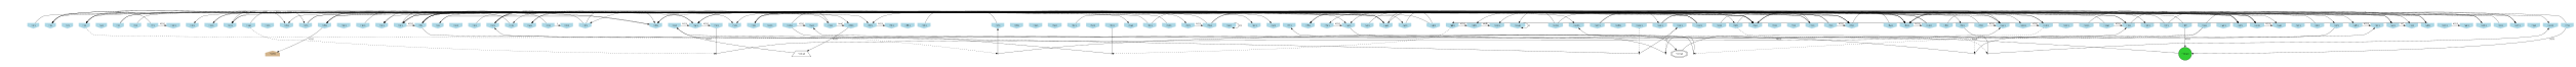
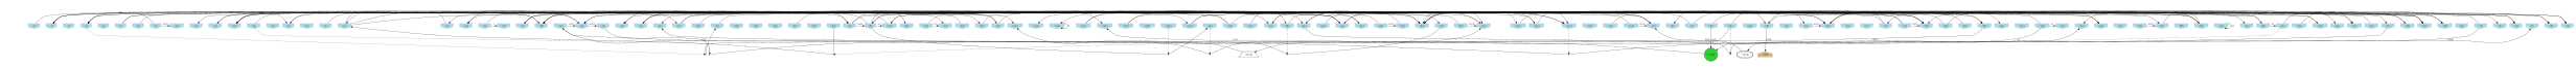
  digraph {
    fontname="Playfair Display"
    node [fontname="Playfair Display" shape=invhouse style=filled color=lightblue]
    edge [fontname="Playfair Display"]
    rankInputs [shape=circle style=invisible color=""]
    n2 [label="#0:1"]
    n3 [label="#1:1"]
    n4 [label="#2:1"]
    n5 [label="#3:1"]
    n6 [label="#4:1"]
    n7 [label="#5:1"]
    n8 [label="#6:1"]
    n9 [label="#7:1"]
    n10 [label="#8:1"]
    n11 [label="#9:1"]
    n12 [label="#10:1"]
    n13 [label="#11:1"]
    n14 [label="#12:1"]
    n15 [label="#13:1"]
    n16 [label="#14:1"]
    n17 [label="#15:1"]
    n18 [label="#16:1"]
    n19 [label="#17:1"]
    n20 [label="#18:1"]
    n21 [label="#19:1"]
    n22 [label="#20:1"]
    n23 [label="#21:1"]
    n24 [label="#22:1"]
    n25 [label="#23:1"]
    n26 [label="#24:1"]
    n27 [label="#25:1"]
    n28 [label="#26:1"]
    n29 [label="#27:1"]
    n30 [label="#28:1"]
    n31 [label="#29:1"]
    n32 [label="#30:1"]
    n33 [label="#31:1"]
    n34 [label="#32:1"]
    n35 [label="#33:1"]
    n36 [label="#34:1"]
    n37 [label="#35:1"]
    n38 [label="#36:1"]
    n39 [label="#37:1"]
    n40 [label="#38:5"]
    n41 [label="#39:1"]
    n42 [label="#40:1"]
    n43 [label="#41:1"]
    n44 [label="#42:1"]
    n45 [label="#43:1"]
    n46 [label="#44:1"]
    n47 [label="#45:1"]
    n48 [label="#46:1"]
    n49 [label="#47:1"]
    n50 [label="#48:1"]
    n51 [label="#49:1"]
    n52 [label="#50:1"]
    n53 [label="#51:1"]
    n54 [label="#52:1"]
    n55 [label="#53:1"]
    n56 [label="#54:1"]
    n57 [label="#55:1"]
    n58 [label="#56:1"]
    n59 [label="#57:1"]
    n60 [label="#58:1"]
    n61 [label="#59:1"]
    n62 [label="#60:1"]
    n63 [label="#61:1"]
    n64 [label="#62:1"]
    n65 [label="#63:1"]
    n66 [label="#64:1"]
    n67 [label="#65:1"]
    n68 [label="#66:1"]
    n69 [label="#67:1"]
    n70 [label="#68:1"]
    n71 [label="#69:1"]
    n72 [label="#70:1"]
    n73 [label="#71:1"]
    n74 [label="#72:1"]
    n75 [label="#73:1"]
    n76 [label="#74:1"]
    n77 [label="#75:1"]
    n78 [label="#76:1"]
    n79 [label="#77:1"]
    n80 [label="#78:1"]
    n81 [label="#79:1"]
    n82 [label="#80:1"]
    n83 [label="#81:1"]
    n84 [label="#82:1"]
    n85 [label="#83:1"]
    n86 [label="#84:1"]
    n87 [label="#85:1"]
    n88 [label="#86:1"]
    n89 [label="#87:1"]
    n90 [label="#88:1"]
    n91 [label="#89:1"]
    n92 [label="#90:1"]
    n93 [label="#91:1"]
    n94 [label="#92:1"]
    n95 [label="#93:1"]
    n96 [label="#94:1"]
    n97 [label="#95:1"]
    n98 [label="#96:1"]
    n99 [label="#97:1"]
    n100 [label="#98:1"]
    n101 [label="#99:1"]
    n102 [label="#100:1"]
    n103 [label="#101:1"]
    n104 [label="#102:1"]
    n105 [label="#103:1"]
    n106 [label="#104:1"]
    n107 [label="#105:1"]
    n108 [label="#106:1"]
    n109 [label="#107:1"]
    n110 [label="#108:1"]
    n111 [label="#109:1"]
    n112 [label="#110:1"]
    n113 [label="#111:1"]
    n114 [label="#112:1"]
    n115 [label="#113:1"]
+   n116 [label="#114:1"]
    n117 [label="#115:1"]
    n118 [label="#116:1"]
    n119 [label="#117:1"]
    n120 [label="#118:1"]
    n121 [label="#120:1"]
    n122 [label="#121:1"]
    n123 [label="#122:1"]
    n124 [label="#123:1"]
    n125 [label="#124:1"]
    n126 [label="#125:1"]
    n127 [label="#126:1"]
    n128 [label="#127:1"]
    rankOutputs [shape=circle style=invisible color=""]
    n130 [color=tan label="#128:1" shape=house]
    134 [shape=point style="" color=""]
    138 [shape=point style="" color=""]
    140 [shape=point style="" color=""]
    135 [shape=point style="" color=""]
    n135 [fillcolor=limegreen label="#131:49" shape=circle color=""]
    133 [shape=point style="" color=""]
    137 [shape=point style="" color=""]
    136 [shape=point style="" color=""]
    n139 [label="#129:49" shape=trapezium style="" color=""]
    139 [shape=point style="" color=""]
    n141 [label="#130:49" shape=doubleoctagon style="" color=""]
    subgraph sub_1 {
      rank=same
      rankdir=TB
      rankInputs
      n2
      n3
      n4
      n5
      n6
      n7
      n8
      n9
      n10
      n11
      n12
      n13
      n14
      n15
      n16
      n17
      n18
      n19
      n20
      n21
      n22
      n23
      n24
      n25
      n26
      n27
      n28
      n29
      n30
      n31
      n32
      n33
      n34
      n35
      n36
      n37
      n38
      n39
      n40
      n41
      n42
      n43
      n44
      n45
      n46
      n47
      n48
      n49
      n50
      n51
      n52
      n53
      n54
      n55
      n56
      n57
      n58
      n59
      n60
      n61
      n62
      n63
      n64
      n65
      n66
      n67
      n68
      n69
      n70
      n71
      n72
      n73
      n74
      n75
      n76
      n77
      n78
      n79
      n80
      n81
      n82
      n83
      n84
      n85
      n86
      n87
      n88
      n89
      n90
      n91
      n92
      n93
      n94
      n95
      n96
      n97
      n98
      n99
      n100
      n101
      n102
      n103
      n104
      n105
      n106
      n107
      n108
      n109
      n110
      n111
      n112
      n113
      n114
      n115
+     n116
      n117
      n118
      n119
      n120
      n121
      n122
      n123
      n124
      n125
      n126
      n127
      n128
    }
    subgraph sub_2 {
      rank=same
      rankdir=TB
      rankOutputs
      n130
    }
    rankInputs -> n2 [style=invis]
    rankInputs -> rankOutputs [color=invis]
    n2 -> n3 [style=invis]
    n2 -> n29 [label=1]
    n3 -> n4 [style=invis]
    n3 -> n47 [label=3]
    n4 -> n5 [style=invis]
    n5 -> n6 [style=invis]
    n5 -> n119 [label=31]
    n5 -> 134 [style=dashed]
    n6 -> n7 [style=invis]
    n7 -> n8 [style=invis]
    n7 -> n71 [label=3]
    n7 -> n96 [label=65535]
    n8 -> n9 [style=invis]
    n8 -> n36 [label=7]
    n9 -> n5 [label=4095]
    n9 -> n10 [style=invis]
    n9 -> n22 [label=65535]
    n10 -> n11 [style=invis]
    n10 -> n20 [label=15]
    n10 -> n66 [label=65535]
    n10 -> n101 [label=4095]
    n10 -> n103 [label=31]
    n10 -> 138 [dir=none]
    n11 -> n12 [style=invis]
    n11 -> n20 [label=65535]
    n12 -> n13 [style=invis]
    n13 -> n14 [style=invis]
    n13 -> n104 [label=65535]
    n14 -> n15 [style=invis]
    n14 -> n57 [label=65535]
    n14 -> n83 [label=65535]
    n14 -> n88 [label=16383]
    n15 -> n16 [style=invis]
    n15 -> n24 [label=3]
    n16 -> n17 [style=invis]
    n17 -> n18 [style=invis]
    n17 -> n18 [label=3]
    n17 -> n34 [label=65535]
    n18 -> n19 [style=invis]
    n19 -> n20 [style=invis]
    n19 -> n33 [label=63]
    n19 -> n85 [label=65535]
    n20 -> n5 [label=65535]
    n20 -> n21 [style=invis]
    n21 -> n22 [style=invis]
    n21 -> n36 [label=65535]
    n21 -> 140 [dir=none]
    n22 -> n23 [style=invis]
    n23 -> n24 [style=invis]
    n24 -> n25 [style=invis]
    n24 -> n28 [label=7]
+   n25 -> n11 [label=2047]
    n25 -> n26 [style=invis]
    n25 -> n89 [label=65535]
    n26 -> n27 [style=invis]
    n26 -> n46 [label=32767]
    n26 -> 135 [style=dashed]
    n27 -> n28 [style=invis]
    n28 -> n29 [style=invis]
    n29 -> n30 [style=invis]
    n29 -> n54 [label=1]
    n29 -> n108 [label=65535]
    n30 -> n31 [style=invis]
    n30 -> n128 [label=3]
    n30 -> n130 [label=65535]
    n31 -> n32 [style=invis]
    n32 -> n33 [style=invis]
    n32 -> n71 [label=65535]
    n33 -> n34 [style=invis]
    n34 -> n10 [label=65535]
    n34 -> n35 [style=invis]
    n34 -> n44 [label=127]
-   n34 -> n71 [label=65535]
+   n34 -> n32 [label=65535]
    n35 -> n36 [style=invis]
    n36 -> n16 [label=16383]
    n36 -> n37 [style=invis]
    n36 -> n53 [label=65535]
    n37 -> n19 [label=65535]
    n37 -> n38 [style=invis]
    n37 -> n103 [label=31]
    n38 -> n39 [style=invis]
    n39 -> n40 [style=invis]
    n39 -> n82 [label=65535]
    n39 -> n127 [label=1023]
    n40 -> n30 [label=65535]
    n40 -> n41 [style=invis]
    n40 -> n135 [label=65535]
    n41 -> n42 [style=invis]
    n41 -> n119 [label=127]
    n41 -> 134 [dir=none]
    n41 -> 133 [style=dashed]
    n42 -> n43 [style=invis]
    n43 -> n35 [label=127]
    n43 -> n44 [style=invis]
    n44 -> n45 [style=invis]
    n44 -> 133 [dir=none]
    n45 -> n46 [style=invis]
    n45 -> n128 [label=255]
    n46 -> n15 [label=65535]
    n46 -> n20 [label=7]
    n46 -> n37 [label=511]
    n46 -> n47 [style=invis]
    n47 -> n43 [label=127]
    n47 -> n48 [style=invis]
    n48 -> n36 [label=65535]
    n48 -> n49 [style=invis]
    n48 -> n81 [label=65535]
    n49 -> n50 [style=invis]
    n49 -> n120 [label=65535]
    n49 -> 137 [style=dashed]
    n50 -> n25 [label=65535]
    n50 -> n49 [label=511]
    n50 -> n51 [style=invis]
    n51 -> n52 [style=invis]
    n52 -> n3 [label=15]
    n52 -> n53 [style=invis]
    n53 -> n54 [style=invis]
    n53 -> 135 [dir=none]
    n54 -> n55 [style=invis]
    n55 -> n56 [style=invis]
    n55 -> n69 [label=65535]
    n55 -> n85 [label=65535]
    n56 -> n57 [style=invis]
    n57 -> n34 [label=127]
    n57 -> n58 [style=invis]
    n57 -> n88 [label=2047]
    n58 -> n59 [style=invis]
    n58 -> n93 [label=65535]
    n59 -> n33 [label=65535]
    n59 -> n60 [style=invis]
    n60 -> n61 [style=invis]
    n61 -> n62 [style=invis]
    n62 -> n63 [style=invis]
    n63 -> n64 [style=invis]
    n63 -> n112 [label=1]
    n64 -> n65 [style=invis]
    n65 -> n66 [style=invis]
    n65 -> 137 [dir=none]
    n66 -> n67 [style=invis]
    n67 -> n28 [label=255]
    n67 -> n68 [style=invis]
    n67 -> n71 [label=65535]
    n68 -> n25 [label=65535]
    n68 -> n69 [style=invis]
    n69 -> n70 [style=invis]
    n69 -> n91 [label=65535]
    n70 -> n71 [style=invis]
    n70 -> n101 [label=65535]
    n70 -> 136 [style=dashed]
    n71 -> n72 [style=invis]
    n71 -> n99 [label=65535]
    n71 -> n100 [label=65535]
    n72 -> n73 [style=invis]
    n73 -> n74 [style=invis]
    n74 -> n3 [label=65535]
    n74 -> n71 [label=63]
    n74 -> n75 [style=invis]
    n75 -> n76 [style=invis]
    n75 -> n85 [label=65535]
    n75 -> n105 [label=65535]
    n75 -> n106 [label=65535]
    n76 -> n77 [style=invis]
    n77 -> n36 [label=65535]
    n77 -> n78 [style=invis]
    n77 -> n135 [label=32767]
    n78 -> n79 [style=invis]
    n79 -> n80 [style=invis]
    n80 -> n81 [style=invis]
    n81 -> n44 [label=65535]
    n81 -> n82 [style=invis]
    n82 -> n35 [label=3]
    n82 -> n83 [style=invis]
    n82 -> n121 [label=65535]
    n83 -> n84 [style=invis]
    n83 -> 136 [dir=none]
    n84 -> n16 [label=65535]
    n84 -> n85 [style=invis]
    n84 -> n101 [label=65535]
    n85 -> n82 [label=65535]
    n85 -> n86 [style=invis]
    n86 -> n30 [label=65535]
    n86 -> n87 [style=invis]
+   n86 -> n116 [label=65535]
    n87 -> n38 [label=65535]
    n87 -> n88 [style=invis]
    n88 -> n89 [style=invis]
    n88 -> n139 [label=65535]
    n89 -> n78 [label=65535]
    n89 -> n90 [style=invis]
    n90 -> n91 [style=invis]
    n91 -> n54 [label=3]
    n91 -> n74 [label=127]
    n91 -> n85 [label=65535]
    n91 -> n92 [style=invis]
    n92 -> n92 [label=255]
    n92 -> n93 [style=invis]
    n93 -> n94 [style=invis]
    n94 -> n95 [style=invis]
    n95 -> n96 [style=invis]
    n96 -> n97 [style=invis]
    n97 -> n98 [style=invis]
    n98 -> n89 [label=65535]
    n98 -> n99 [style=invis]
    n99 -> n100 [style=invis]
    n99 -> 139 [dir=none]
    n100 -> n95 [label=65535]
    n100 -> n101 [style=invis]
    n101 -> n82 [label=65535]
    n101 -> n102 [style=invis]
    n102 -> n103 [style=invis]
    n102 -> n122 [label=65535]
    n103 -> n14 [label=65535]
    n103 -> n96 [label=65535]
    n103 -> n104 [style=invis]
    n104 -> n105 [style=invis]
    n105 -> n106 [style=invis]
    n106 -> n106 [label=15]
    n106 -> n107 [style=invis]
    n107 -> n43 [label=65535]
    n107 -> n80 [label=1]
    n107 -> n108 [style=invis]
    n108 -> n109 [style=invis]
    n109 -> n70 [label=65535]
    n109 -> n82 [label=8191]
    n109 -> n110 [style=invis]
    n110 -> n111 [style=invis]
    n111 -> n112 [style=invis]
    n111 -> 138 [style=dashed]
    n112 -> n102 [label=127]
    n112 -> n113 [style=invis]
    n112 -> n122 [label=511]
    n113 -> n114 [style=invis]
    n113 -> 140 [style=dashed]
    n114 -> n11 [label=65535]
    n114 -> n55 [label=65535]
    n114 -> n115 [style=invis]
    n114 -> n120 [label=511]
    n115 -> n82 [label=65535]
+   n115 -> n116 [style=invis]
+   n116 -> n117 [style=invis]
    n117 -> n118 [style=invis]
    n118 -> n56 [label=65535]
    n118 -> n94 [label=15]
    n118 -> n119 [style=invis]
    n118 -> n141 [label=31]
    n119 -> n46 [label=65535]
    n119 -> n120 [style=invis]
-   n120 -> n105 [label=16383]
    n121 -> n20 [label=65535]
    n121 -> n80 [label=65535]
    n121 -> n122 [style=invis]
-   n122 -> n44 [label=3]
+   n44 -> n122 [label=3]
    n122 -> n123 [style=invis]
    n122 -> 139 [style=dashed]
    n123 -> n124 [style=invis]
    n124 -> n50 [label=65535]
    n124 -> n125 [style=invis]
    n125 -> n23 [label=65535]
    n125 -> n37 [label=65535]
    n125 -> n126 [style=invis]
    n126 -> n51 [label=65535]
    n126 -> n127 [style=invis]
    n127 -> n10 [label=65535]
    n127 -> n128 [style=invis]
    rankOutputs -> n130 [style=invis]
    134 -> n59
    138 -> n113
    140 -> n101
    135 -> n95
    n135 -> n108 [label=65535]
    133 -> n79
    137 -> n14
    136 -> n104
    n139 -> n21 [label=65535]
    139 -> n56
    n141 -> n37 [label=65535]
  }
